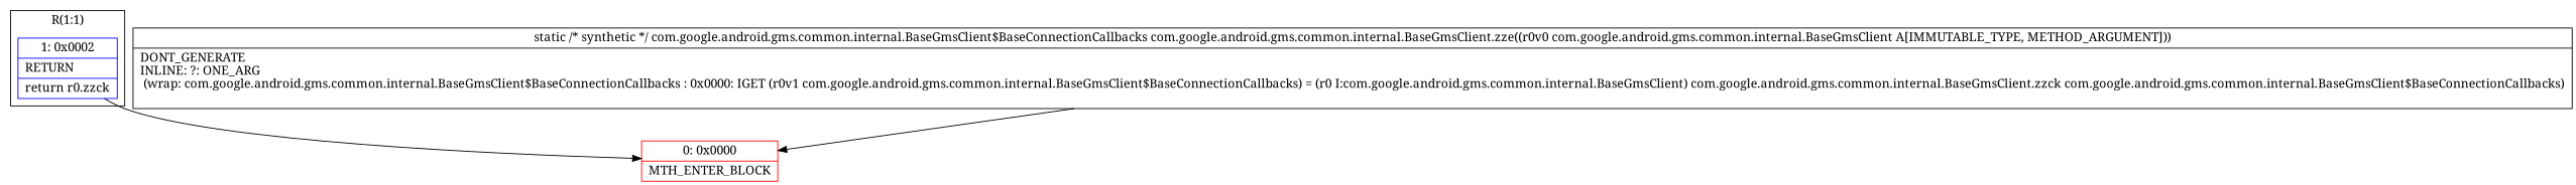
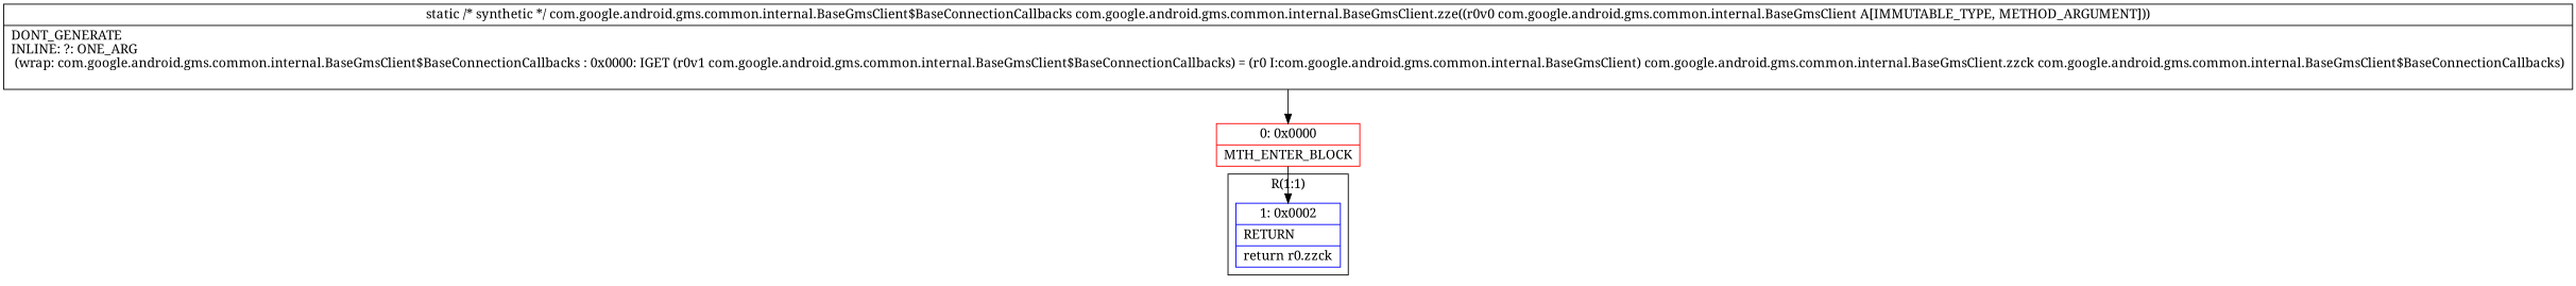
  digraph {
    fontname="Noto Serif"
    node [shape=record fontname="Noto Serif"]
    edge [fontname="Noto Serif"]
    n1 [color=blue label="{1\:\ 0x0002|RETURN\l|return r0.zzck\l}"]
    n2 [color=red label="{0\:\ 0x0000|MTH_ENTER_BLOCK\l}"]
    n3 [label="{static \/* synthetic *\/ com.google.android.gms.common.internal.BaseGmsClient$BaseConnectionCallbacks com.google.android.gms.common.internal.BaseGmsClient.zze((r0v0 com.google.android.gms.common.internal.BaseGmsClient A[IMMUTABLE_TYPE, METHOD_ARGUMENT]))  | DONT_GENERATE\lINLINE: ?: ONE_ARG  \l  (wrap: com.google.android.gms.common.internal.BaseGmsClient$BaseConnectionCallbacks : 0x0000: IGET  (r0v1 com.google.android.gms.common.internal.BaseGmsClient$BaseConnectionCallbacks) = (r0 I:com.google.android.gms.common.internal.BaseGmsClient) com.google.android.gms.common.internal.BaseGmsClient.zzck com.google.android.gms.common.internal.BaseGmsClient$BaseConnectionCallbacks)\l\l}"]
    subgraph cluster_1 {
      label="R(1:1)"
      n1
    }
-   n1 -> n2
+   n2 -> n1
    n3 -> n2
  }
